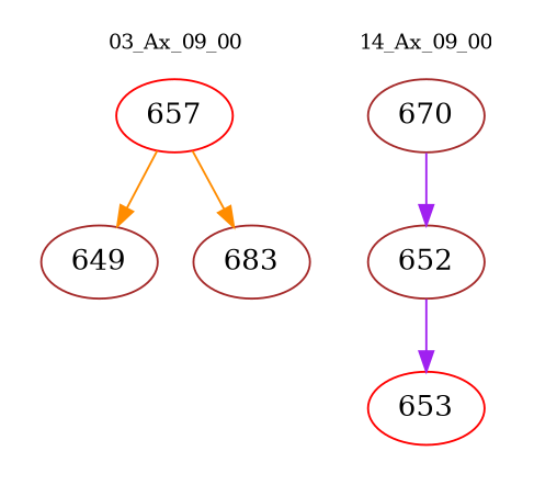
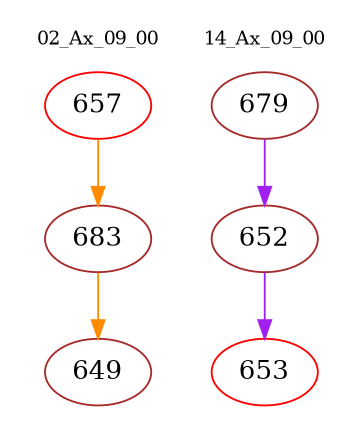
  digraph {
    node [color=brown]
    edge [color=darkorange]
    n1 [color=red label=657]
    n2 [label=649]
    n3 [label=683]
    n4 [label=652]
    n5 [color=red label=653]
-   n6 [label=670]
+   n6 [label=679]
    subgraph cluster_1 {
      color=white
      fontsize=10
-     label="03_Ax_09_00"
+     label="02_Ax_09_00"
      n1
      n2
      n3
    }
    subgraph cluster_2 {
      color=white
      fontsize=10
      label="14_Ax_09_00"
      n4
      n5
      n6
    }
-   n1 -> n2
+   n3 -> n2
    n1 -> n3
    n4 -> n5 [color=purple]
    n6 -> n4 [color=purple]
  }
